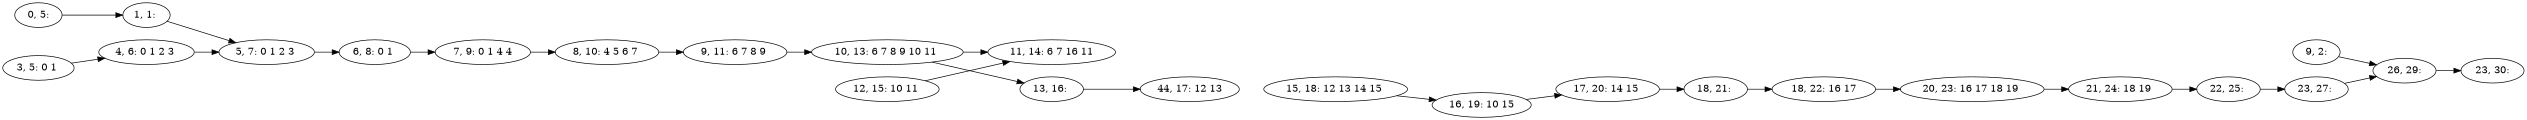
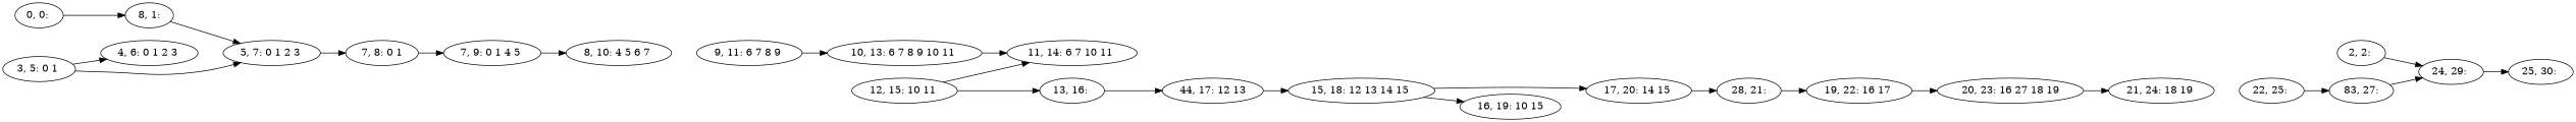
  digraph {
    rankdir=LR
-   n1 [label="0, 5:"]
-   n2 [label="1, 1: "]
+   n1 [label="0, 0: "]
+   n2 [label="8, 1:"]
    n3 [label="5, 7: 0 1 2 3 "]
-   n4 [label="9, 2:"]
-   n5 [label="26, 29:"]
+   n4 [label="2, 2: "]
+   n5 [label="24, 29: "]
    n6 [label="3, 5: 0 1 "]
    n7 [label="4, 6: 0 1 2 3 "]
-   n8 [label="23, 30:"]
-   n9 [label="6, 8: 0 1 "]
-   n10 [label="7, 9: 0 1 4 4"]
+   n8 [label="25, 30: "]
+   n9 [label="7, 8: 0 1"]
+   n10 [label="7, 9: 0 1 4 5 "]
    n11 [label="8, 10: 4 5 6 7 "]
    n12 [label="9, 11: 6 7 8 9 "]
    n13 [label="10, 13: 6 7 8 9 10 11 "]
-   n14 [label="11, 14: 6 7 16 11"]
+   n14 [label="11, 14: 6 7 10 11 "]
    n15 [label="12, 15: 10 11 "]
    n16 [label="13, 16: "]
    n17 [label="44, 17: 12 13"]
    n18 [label="15, 18: 12 13 14 15 "]
    n19 [label="16, 19: 10 15"]
    n20 [label="17, 20: 14 15 "]
-   n21 [label="18, 21: "]
-   n22 [label="18, 22: 16 17"]
-   n23 [label="20, 23: 16 17 18 19 "]
+   n21 [label="28, 21:"]
+   n22 [label="19, 22: 16 17 "]
+   n23 [label="20, 23: 16 27 18 19"]
    n24 [label="21, 24: 18 19 "]
    n25 [label="22, 25: "]
-   n26 [label="23, 27: "]
+   n26 [label="83, 27:"]
    n1 -> n2
    n2 -> n3
    n3 -> n9
    n4 -> n5
    n5 -> n8
    n6 -> n7
-   n7 -> n3
+   n6 -> n3
    n9 -> n10
    n10 -> n11
-   n11 -> n12
    n12 -> n13
    n13 -> n14
    n15 -> n14
-   n13 -> n16
+   n15 -> n16
    n16 -> n17
+   n17 -> n18
    n18 -> n19
-   n19 -> n20
+   n18 -> n20
    n20 -> n21
    n21 -> n22
    n22 -> n23
    n23 -> n24
-   n24 -> n25
    n25 -> n26
    n26 -> n5
  }
